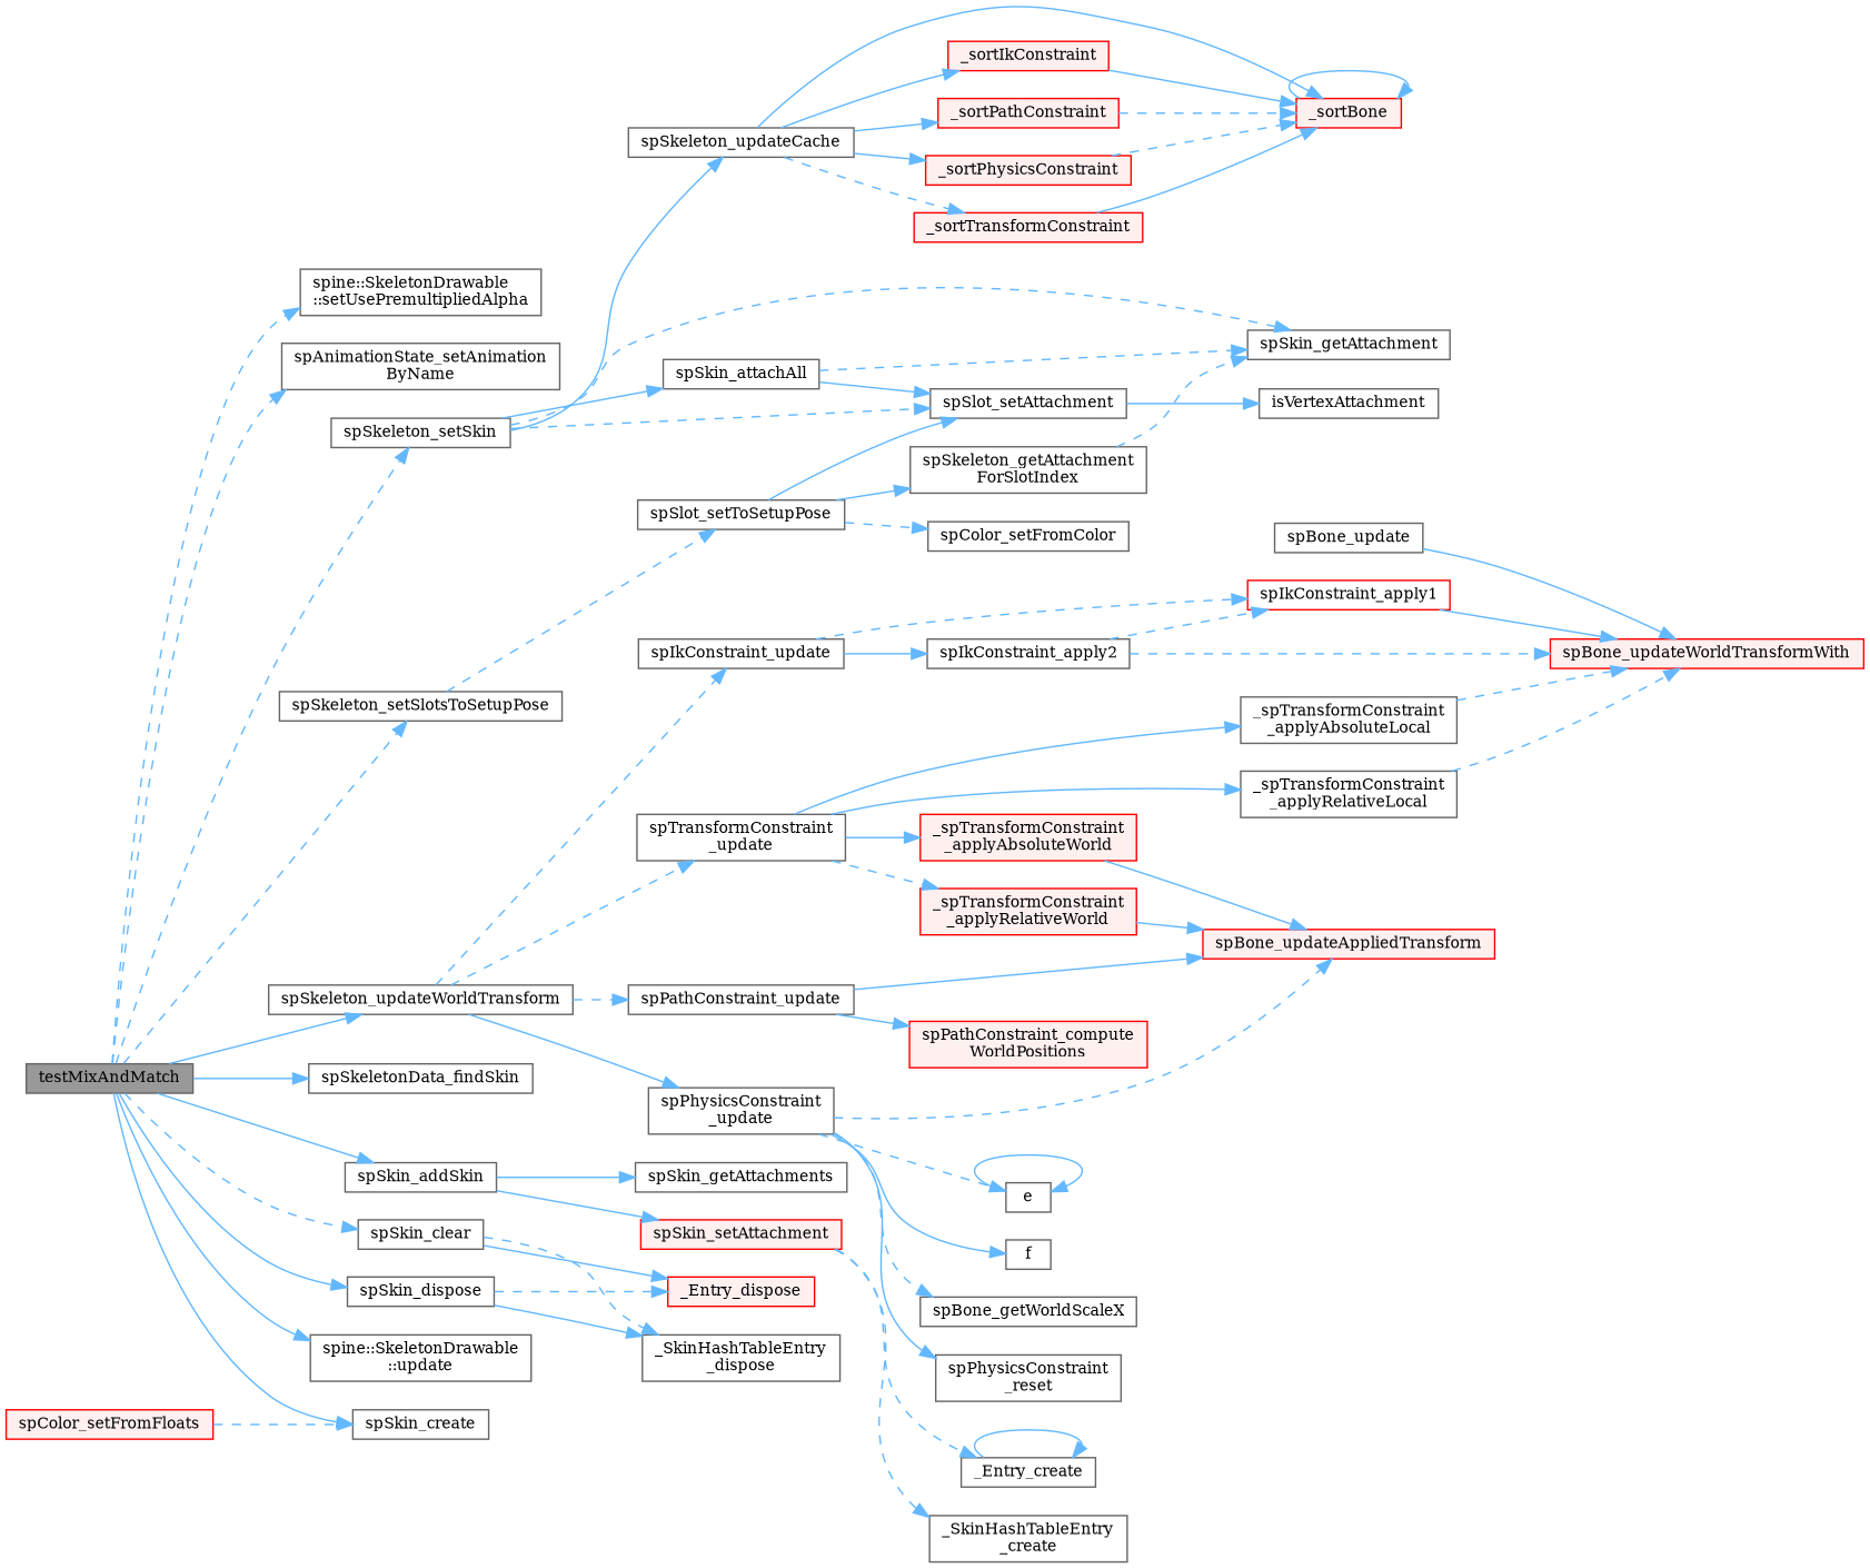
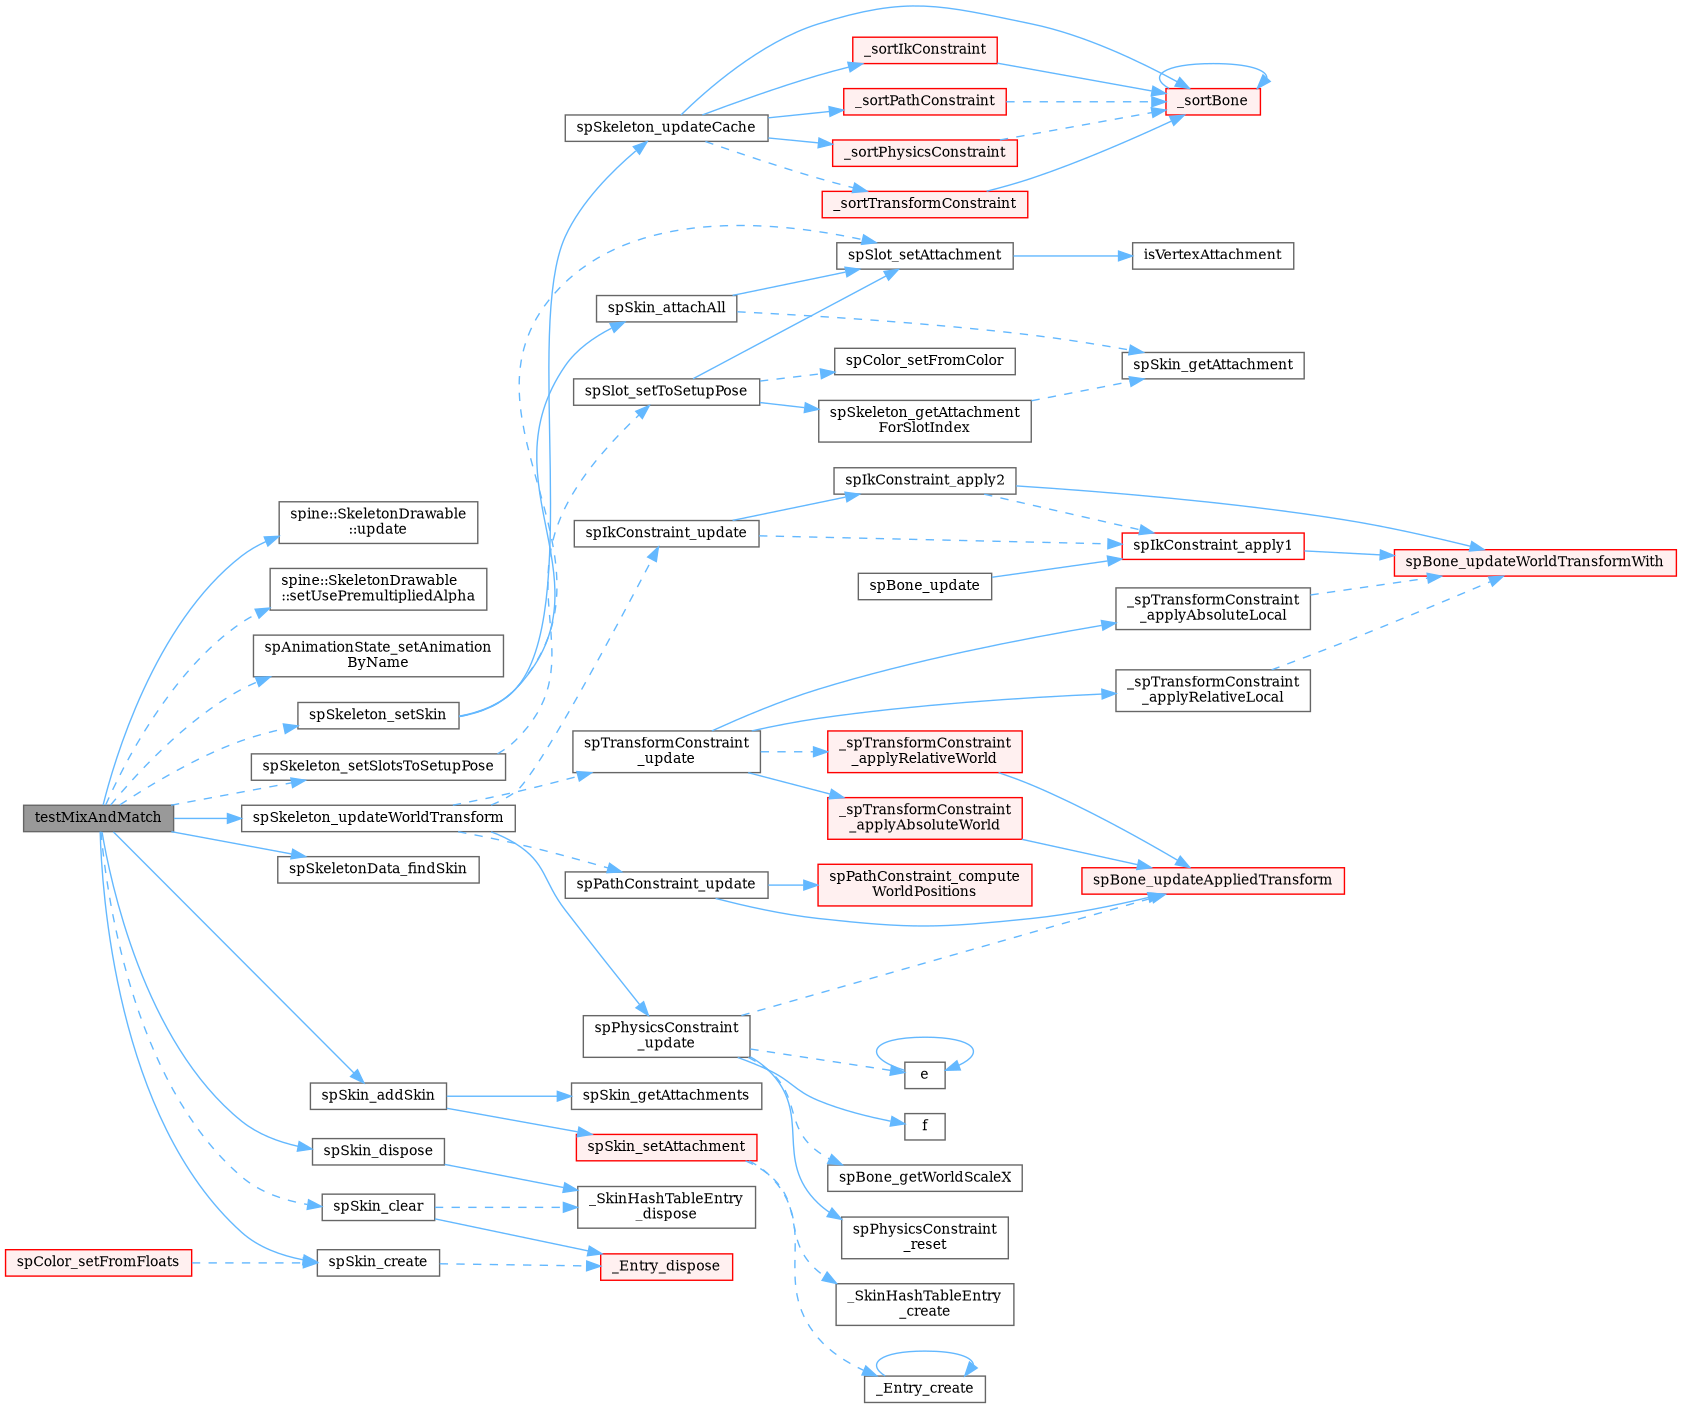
  digraph {
    fontname="DejaVu Serif"
    rankdir=LR
    node [color=grey40 fillcolor=white fontname="DejaVu Serif" fontsize=10 shape=box style=filled]
    edge [color=steelblue1 fontname="DejaVu Serif" fontsize=10 labelfontname=Helvetica labelfontsize=10 style=solid]
    n1 [color=gray40 fillcolor=grey60 fontcolor=black height=0.2 label=testMixAndMatch width=0.4]
    n2 [height=0.2 label="spine::SkeletonDrawable\l::setUsePremultipliedAlpha" width=0.4]
    n3 [height=0.2 label="spAnimationState_setAnimation\lByName" width=0.4]
    n4 [height=0.2 label=spSkeleton_setSkin width=0.4]
    n5 [height=0.2 label=spSkeleton_setSlotsToSetupPose width=0.4]
    n6 [height=0.2 label=spSkeleton_updateWorldTransform width=0.4]
    n7 [height=0.2 label=spSkeletonData_findSkin width=0.4]
    n8 [height=0.2 label=spSkin_addSkin width=0.4]
    n9 [height=0.2 label=spSkin_clear width=0.4]
    n10 [height=0.2 label=spSkin_create width=0.4]
    n11 [height=0.2 label=spSkin_dispose width=0.4]
    n12 [height=0.2 label="spine::SkeletonDrawable\l::update" width=0.4]
    n13 [height=0.2 label=spSkeleton_updateCache width=0.4]
    n14 [height=0.2 label=spSkin_attachAll width=0.4]
    n15 [height=0.2 label=spSkin_getAttachment width=0.4]
    n16 [height=0.2 label=spSlot_setAttachment width=0.4]
    n17 [height=0.2 label=spSlot_setToSetupPose width=0.4]
    n18 [height=0.2 label=spIkConstraint_update width=0.4]
    n19 [height=0.2 label=spPathConstraint_update width=0.4]
    n20 [height=0.2 label="spPhysicsConstraint\l_update" width=0.4]
    n21 [height=0.2 label="spTransformConstraint\l_update" width=0.4]
    n22 [height=0.2 label=spSkin_getAttachments width=0.4]
    n23 [color=red fillcolor="#FFF0F0" height=0.2 label=spSkin_setAttachment width=0.4]
    n24 [color=red fillcolor="#FFF0F0" height=0.2 label=_Entry_dispose width=0.4]
    n25 [height=0.2 label="_SkinHashTableEntry\l_dispose" width=0.4]
    n26 [color=red fillcolor="#FFF0F0" height=0.2 label=_sortBone width=0.4]
    n27 [color=red fillcolor="#FFF0F0" height=0.2 label=_sortIkConstraint width=0.4]
    n28 [color=red fillcolor="#FFF0F0" height=0.2 label=_sortPathConstraint width=0.4]
    n29 [color=red fillcolor="#FFF0F0" height=0.2 label=_sortPhysicsConstraint width=0.4]
    n30 [color=red fillcolor="#FFF0F0" height=0.2 label=_sortTransformConstraint width=0.4]
    n31 [height=0.2 label=isVertexAttachment width=0.4]
    n32 [height=0.2 label=spColor_setFromColor width=0.4]
    n33 [height=0.2 label="spSkeleton_getAttachment\lForSlotIndex" width=0.4]
    n34 [height=0.2 label=spBone_update width=0.4]
    n35 [color=red fillcolor="#FFF0F0" height=0.2 label=spBone_updateWorldTransformWith width=0.4]
    n36 [color=red height=0.2 label=spIkConstraint_apply1 width=0.4]
    n37 [height=0.2 label=spIkConstraint_apply2 width=0.4]
    n38 [color=red fillcolor="#FFF0F0" height=0.2 label=spBone_updateAppliedTransform width=0.4]
    n39 [color=red fillcolor="#FFF0F0" height=0.2 label="spPathConstraint_compute\lWorldPositions" width=0.4]
    n40 [height=0.2 label=e width=0.4]
    n41 [height=0.2 label=f width=0.4]
    n42 [height=0.2 label=spBone_getWorldScaleX width=0.4]
    n43 [height=0.2 label="spPhysicsConstraint\l_reset" width=0.4]
    n44 [height=0.2 label="_spTransformConstraint\l_applyAbsoluteLocal" width=0.4]
    n45 [color=red fillcolor="#FFF0F0" height=0.2 label="_spTransformConstraint\l_applyAbsoluteWorld" width=0.4]
    n46 [height=0.2 label="_spTransformConstraint\l_applyRelativeLocal" width=0.4]
    n47 [color=red fillcolor="#FFF0F0" height=0.2 label="_spTransformConstraint\l_applyRelativeWorld" width=0.4]
    n48 [height=0.2 label=_Entry_create width=0.4]
    n49 [height=0.2 label="_SkinHashTableEntry\l_create" width=0.4]
    n50 [color=red fillcolor="#FFF0F0" height=0.2 label=spColor_setFromFloats width=0.4]
    n1 -> n2 [style=dashed]
    n1 -> n3 [style=dashed]
    n1 -> n4 [style=dashed]
    n1 -> n5 [style=dashed]
    n1 -> n6
    n1 -> n7
    n1 -> n8
    n1 -> n9 [style=dashed]
    n1 -> n10
    n1 -> n11
    n1 -> n12
    n4 -> n13
    n4 -> n14
-   n4 -> n15 [style=dashed]
    n4 -> n16 [style=dashed]
    n5 -> n17 [style=dashed]
    n6 -> n18 [style=dashed]
    n6 -> n19 [style=dashed]
    n6 -> n20
    n6 -> n21 [style=dashed]
    n8 -> n22
    n8 -> n23
    n9 -> n24
    n9 -> n25 [style=dashed]
-   n11 -> n24 [style=dashed]
+   n10 -> n24 [style=dashed]
    n11 -> n25
    n13 -> n26
    n13 -> n27
    n13 -> n28
    n13 -> n29
    n13 -> n30 [style=dashed]
    n14 -> n15 [style=dashed]
    n14 -> n16
    n16 -> n31
    n17 -> n16
    n17 -> n32 [style=dashed]
    n17 -> n33
    n18 -> n36 [style=dashed]
    n18 -> n37
    n19 -> n38
    n19 -> n39
    n20 -> n38 [style=dashed]
    n20 -> n40 [style=dashed]
    n20 -> n41
    n20 -> n42 [style=dashed]
    n20 -> n43
    n21 -> n44
    n21 -> n45
    n21 -> n46
    n21 -> n47 [style=dashed]
    n23 -> n48 [style=dashed]
    n23 -> n49 [style=dashed]
    n26 -> n26
    n27 -> n26
    n28 -> n26 [style=dashed]
    n29 -> n26 [style=dashed]
    n30 -> n26
    n33 -> n15 [style=dashed]
-   n34 -> n35
+   n34 -> n36
    n36 -> n35
-   n37 -> n35 [style=dashed]
+   n37 -> n35
    n37 -> n36 [style=dashed]
    n40 -> n40
    n44 -> n35 [style=dashed]
    n45 -> n38
    n46 -> n35 [style=dashed]
    n47 -> n38
    n48 -> n48
    n50 -> n10 [style=dashed]
  }
